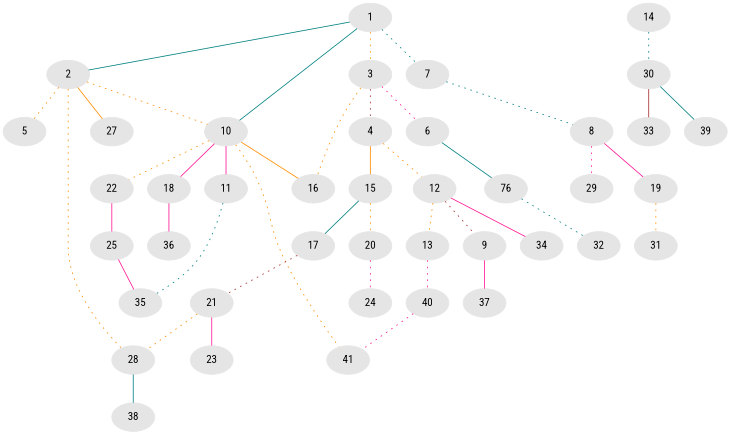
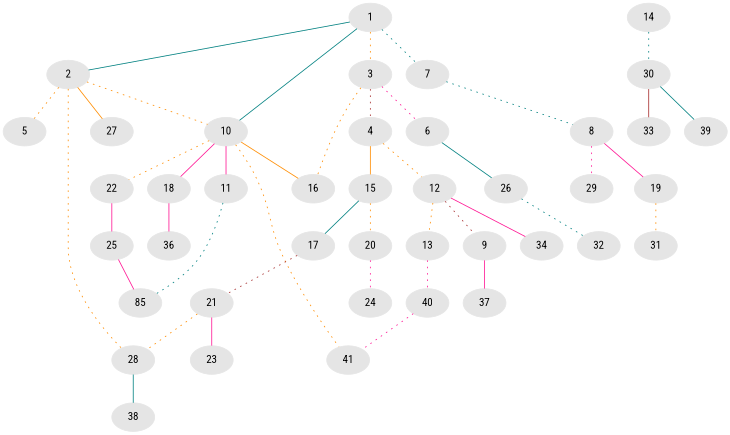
  graph {
    fontname="Roboto Condensed"
    node [color=gray90 fontname="Roboto Condensed" style=filled]
    edge [color=darkorange fontname="Roboto Condensed" style=dotted weight=1.0]
    1
    2
    3
    7
    10
    5
    27
    28
    4
    6
    16
    8
    11
    18
    22
    41
    38
    12
    15
-   26 [label=76]
+   26
    9
    37
    13
    34
    17
    20
    32
    19
    29
    14
    30
    31
-   35
+   35 [label=85]
    36
    25
    40
    33
    39
    21
    24
    23
    1 -- 2 [color=teal style=solid]
    1 -- 3
    1 -- 7 [color=teal weight=2.0]
    1 -- 10 [color=teal style=solid]
    2 -- 10
    2 -- 5 [weight=3.0]
    2 -- 27 [style=solid]
    2 -- 28
    3 -- 4 [color=brown]
    3 -- 6 [color=deeppink weight=2.0]
    3 -- 16
    7 -- 8 [color=teal]
    10 -- 16 [style=solid]
    10 -- 11 [color=deeppink style=solid]
    10 -- 18 [color=deeppink style=solid]
    10 -- 22
    10 -- 41
    28 -- 38 [color=teal style=solid]
    4 -- 12
    4 -- 15 [style=solid]
    6 -- 26 [color=teal style=solid]
    8 -- 19 [color=deeppink style=solid]
    8 -- 29 [color=deeppink]
    11 -- 35 [color=teal]
    18 -- 36 [color=deeppink style=solid]
    22 -- 25 [color=deeppink style=solid]
    12 -- 9 [color=brown]
    12 -- 13
    12 -- 34 [color=deeppink style=solid]
    15 -- 17 [color=teal style=solid]
    15 -- 20
    26 -- 32 [color=teal]
    9 -- 37 [color=deeppink style=solid]
    13 -- 40 [color=deeppink]
    17 -- 21 [color=brown]
    20 -- 24 [color=deeppink]
    19 -- 31 [weight=3.0]
    14 -- 30 [color=teal]
    30 -- 33 [color=brown style=solid weight=3.0]
    30 -- 39 [color=teal style=solid]
    25 -- 35 [color=deeppink style=solid]
    40 -- 41 [color=deeppink]
    21 -- 28
    21 -- 23 [color=deeppink style=solid]
  }
